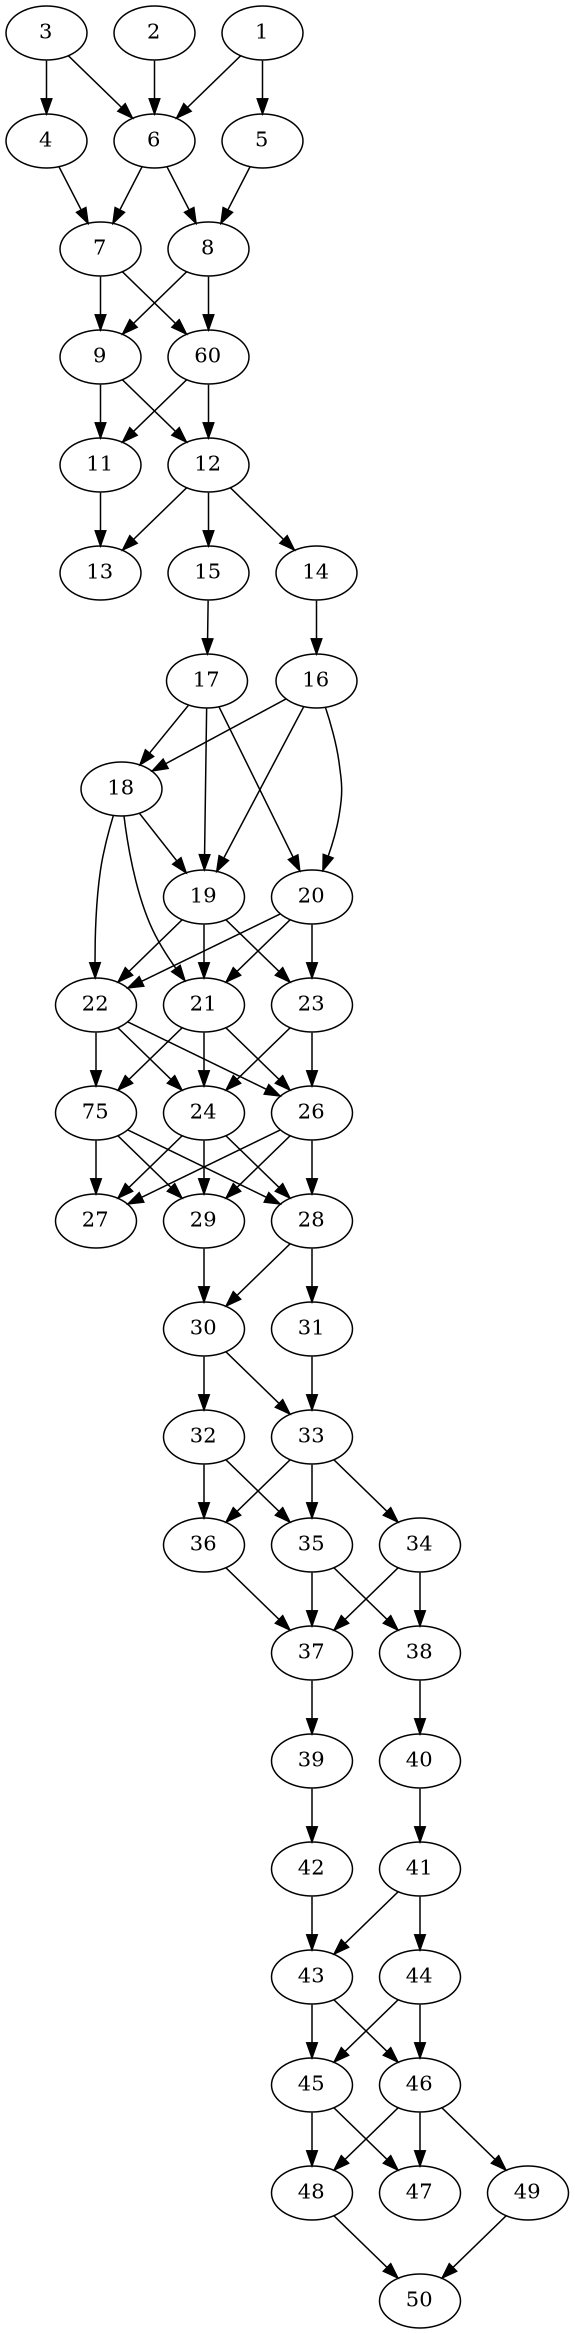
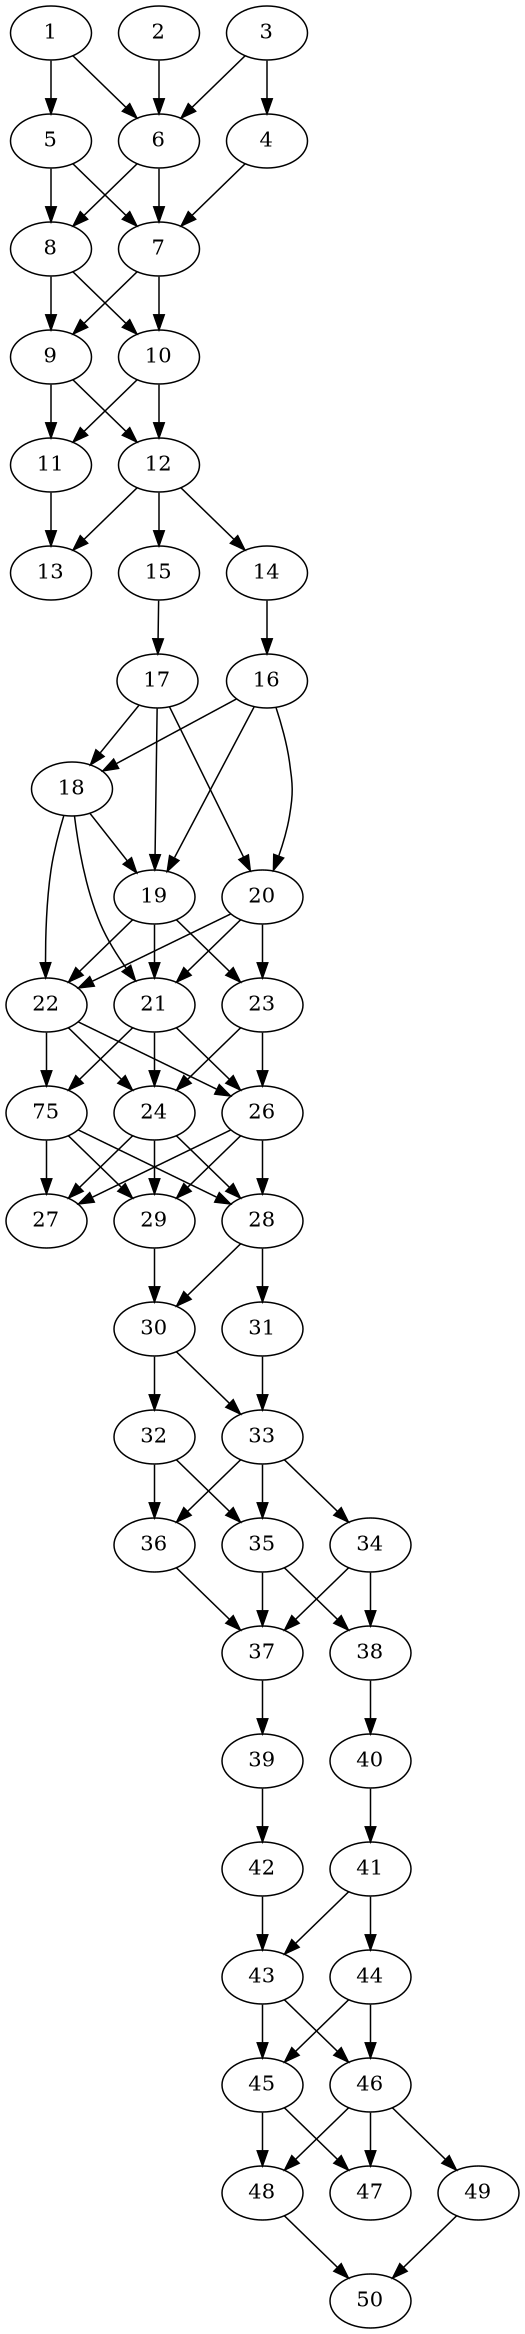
  digraph {
    node [alpha=0.06]
    1 [alpha=0.08 expect_size=25249792]
    5 [alpha=0.10 expect_size=18442240]
    6 [alpha=0.05 expect_size=45228032]
    7 [alpha=0.02 expect_size=27695104]
    8 [alpha=0.17 expect_size=34895872]
    9 [expect_size=43232256]
-   10 [alpha=0.17 expect_size=16396288 label=60]
+   10 [alpha=0.17 expect_size=16396288]
    2 [alpha=0.11 expect_size=23674880]
    3 [alpha=0.02 expect_size=51864576]
    4 [alpha=0.01 expect_size=5986304]
    11 [alpha=0.03 expect_size=33618944]
    12 [alpha=0.12 expect_size=6003712]
    13 [alpha=0.19 expect_size=32414720]
    14 [alpha=0.03 expect_size=36134912]
    15 [alpha=0.08 expect_size=38428672]
    16 [alpha=0.02 expect_size=15054848]
    17 [alpha=0.09 expect_size=27780096]
    18 [alpha=0.18 expect_size=31374336]
    19 [alpha=0.15 expect_size=23285760]
    20 [alpha=0.17 expect_size=37815296]
    21 [alpha=0.08 expect_size=31399936]
    22 [expect_size=38984704]
    23 [alpha=0.04 expect_size=19685376]
    24 [alpha=0.02 expect_size=17913856]
    n25 [expect_size=25536512 label=75]
    26 [alpha=0.07 expect_size=45316096]
    27 [alpha=0.18 expect_size=50789376]
    28 [alpha=0.01 expect_size=24107008]
    29 [alpha=0.20 expect_size=19851264]
    30 [alpha=0.04 expect_size=8079360]
    31 [alpha=0.19 expect_size=48231424]
    32 [alpha=0.16 expect_size=18757632]
    33 [alpha=0.03 expect_size=32463872]
    35 [alpha=0.19 expect_size=46907392]
    36 [alpha=0.18 expect_size=14402560]
    34 [alpha=0.04 expect_size=41598976]
    37 [alpha=0.07 expect_size=31258624]
    38 [expect_size=25553920]
    39 [alpha=0.14 expect_size=26943488]
    40 [alpha=0.15 expect_size=26230784]
    42 [alpha=0.13 expect_size=33149952]
    41 [alpha=0.07 expect_size=34569216]
    43 [expect_size=22733824]
    44 [alpha=0.04 expect_size=30492672]
    45 [alpha=0.10 expect_size=40133632]
    46 [alpha=0.14 expect_size=37656576]
    47 [alpha=0.17 expect_size=32875520]
    48 [alpha=0.08 expect_size=48326656]
    49 [alpha=0.05 expect_size=15771648]
    50 [alpha=0.03 expect_size=47626240]
    1 -> 5
    1 -> 6
+   5 -> 7
    5 -> 8
    6 -> 7
    6 -> 8
    7 -> 9
    7 -> 10
    8 -> 9
    8 -> 10
    9 -> 11
    9 -> 12
    10 -> 11
    10 -> 12
    2 -> 6
    3 -> 6
    3 -> 4
    4 -> 7
    11 -> 13
    12 -> 13
    12 -> 14
    12 -> 15
    14 -> 16
    15 -> 17
    16 -> 18
    16 -> 19
    16 -> 20
    17 -> 18
    17 -> 19
    17 -> 20
    18 -> 19
    18 -> 21
    18 -> 22
    19 -> 21
    19 -> 22
    19 -> 23
    20 -> 21
    20 -> 22
    20 -> 23
    21 -> 24
    21 -> n25
    21 -> 26
    22 -> 24
    22 -> n25
    22 -> 26
    23 -> 24
    23 -> 26
    24 -> 27
    24 -> 28
    24 -> 29
    n25 -> 27
    n25 -> 28
    n25 -> 29
    26 -> 27
    26 -> 28
    26 -> 29
    28 -> 30
    28 -> 31
    29 -> 30
    30 -> 32
    30 -> 33
    31 -> 33
    32 -> 35
    32 -> 36
    33 -> 35
    33 -> 36
    33 -> 34
    35 -> 37
    35 -> 38
    36 -> 37
    34 -> 37
    34 -> 38
    37 -> 39
    38 -> 40
    39 -> 42
    40 -> 41
    42 -> 43
    41 -> 43
    41 -> 44
    43 -> 45
    43 -> 46
    44 -> 45
    44 -> 46
    45 -> 47
    45 -> 48
    46 -> 47
    46 -> 48
    46 -> 49
    48 -> 50
    49 -> 50
  }
